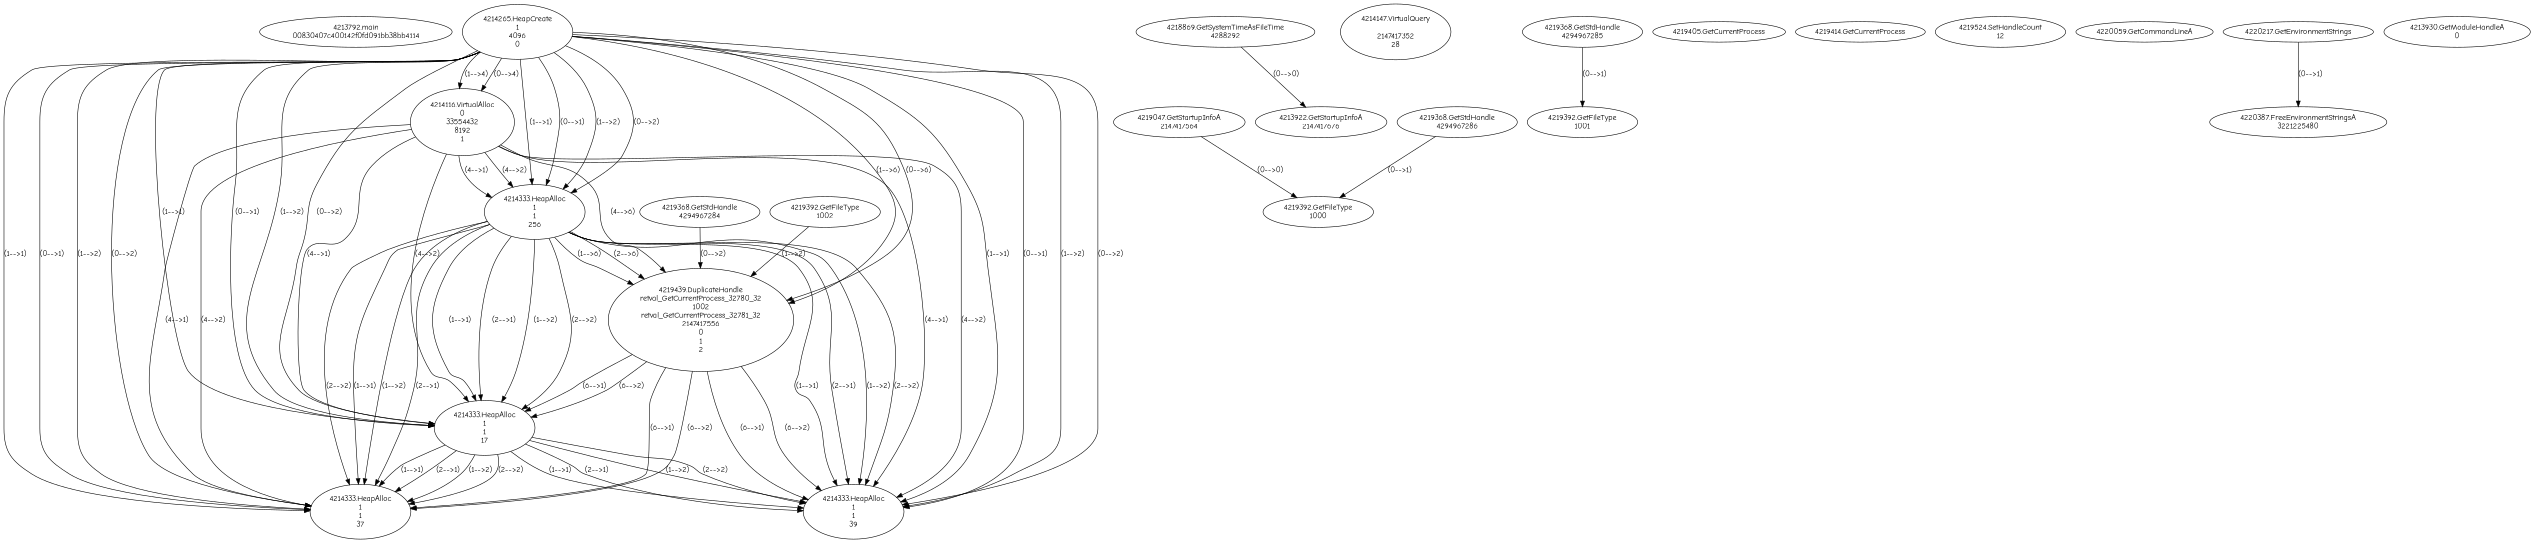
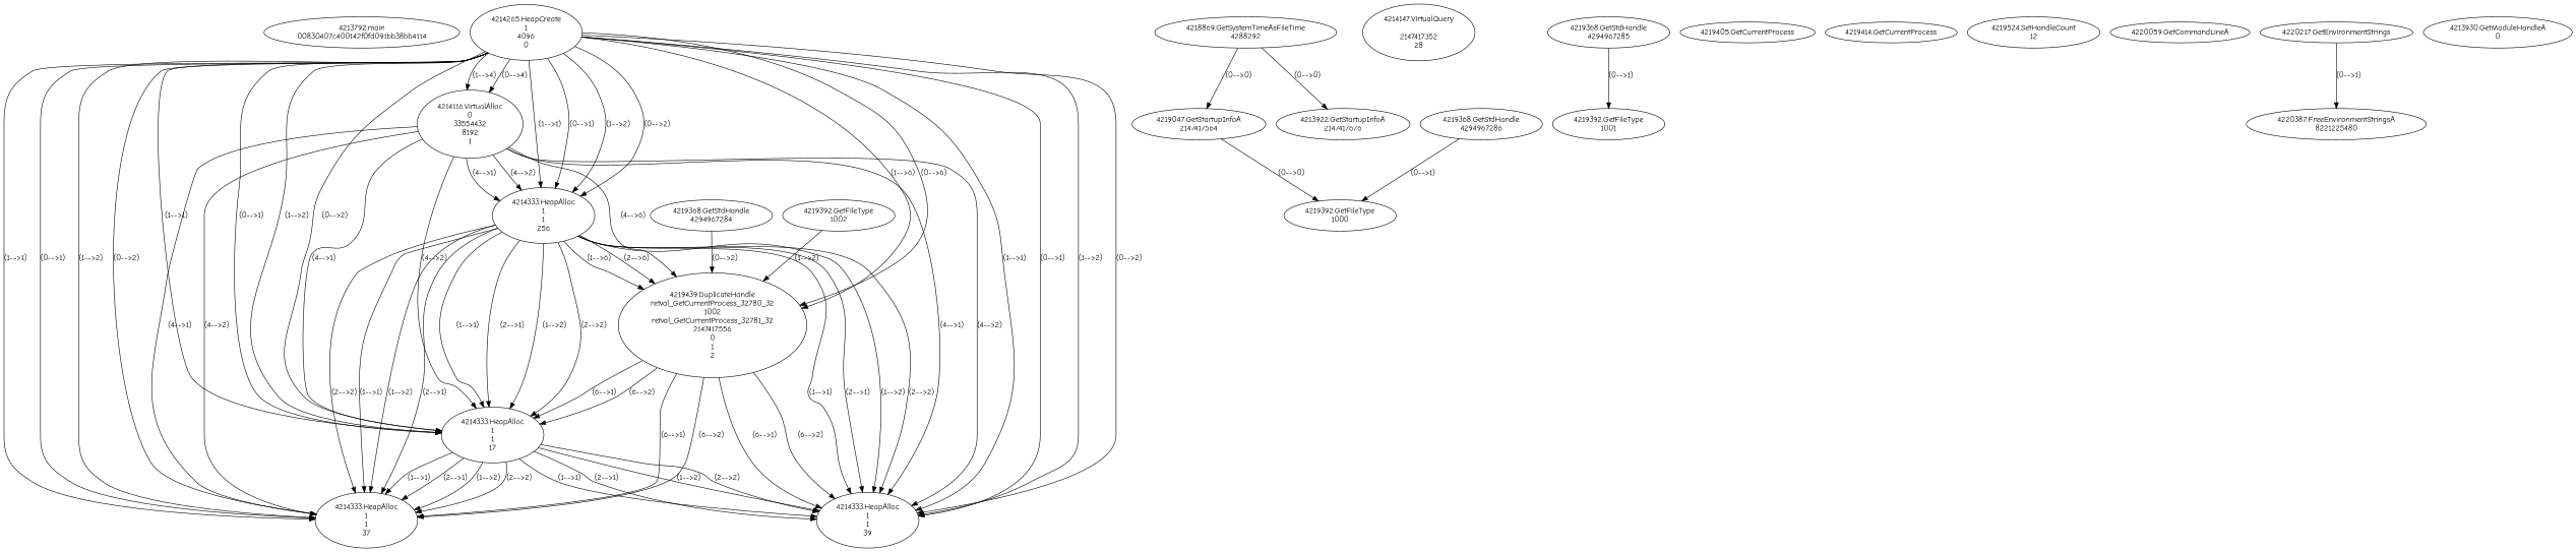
  digraph {
    fontname="Comic Neue"
    node [fontname="Comic Neue"]
    edge [fontname="Comic Neue"]
    n1 [label="4213792.main\n00830407c400142f0fd091bb38bb4114"]
    n2 [label="4214265.HeapCreate\n1\n4096\n0"]
    n3 [label="4214116.VirtualAlloc\n0\n33554432\n8192\n1"]
    n4 [label="4214333.HeapAlloc\n1\n1\n256"]
    n5 [label="4219439.DuplicateHandle\nretval_GetCurrentProcess_32780_32\n1002\nretval_GetCurrentProcess_32781_32\n2147417556\n0\n1\n2"]
    n6 [label="4214333.HeapAlloc\n1\n1\n17"]
    n7 [label="4214333.HeapAlloc\n1\n1\n37"]
    n8 [label="4214333.HeapAlloc\n1\n1\n39"]
    n9 [label="4218869.GetSystemTimeAsFileTime\n4288292"]
    n10 [label="4219047.GetStartupInfoA\n2147417564"]
    n11 [label="4213922.GetStartupInfoA\n2147417676"]
    n12 [label="4219392.GetFileType\n1000"]
    n13 [label="4214147.VirtualQuery\n\n2147417352\n28"]
    n14 [label="4219368.GetStdHandle\n4294967286"]
    n15 [label="4219368.GetStdHandle\n4294967285"]
    n16 [label="4219392.GetFileType\n1001"]
    n17 [label="4219368.GetStdHandle\n4294967284"]
    n18 [label="4219392.GetFileType\n1002"]
    n19 [label="4219405.GetCurrentProcess\n"]
    n20 [label="4219414.GetCurrentProcess\n"]
    n21 [label="4219524.SetHandleCount\n12"]
    n22 [label="4220059.GetCommandLineA\n"]
    n23 [label="4220217.GetEnvironmentStrings\n"]
-   n24 [label="4220387.FreeEnvironmentStringsA\n3221225480"]
+   n24 [label="4220387.FreeEnvironmentStringsA\n8221225480"]
    n25 [label="4213930.GetModuleHandleA\n0"]
    n2 -> n3 [label="(1-->4)"]
    n2 -> n3 [label="(0-->4)"]
    n2 -> n4 [label="(1-->1)"]
    n2 -> n4 [label="(0-->1)"]
    n2 -> n4 [label="(1-->2)"]
    n2 -> n4 [label="(0-->2)"]
    n2 -> n5 [label="(1-->6)"]
    n2 -> n5 [label="(0-->6)"]
    n2 -> n6 [label="(1-->1)"]
    n2 -> n6 [label="(0-->1)"]
    n2 -> n6 [label="(1-->2)"]
    n2 -> n6 [label="(0-->2)"]
    n2 -> n7 [label="(1-->1)"]
    n2 -> n7 [label="(0-->1)"]
    n2 -> n7 [label="(1-->2)"]
    n2 -> n7 [label="(0-->2)"]
    n2 -> n8 [label="(1-->1)"]
    n2 -> n8 [label="(0-->1)"]
    n2 -> n8 [label="(1-->2)"]
    n2 -> n8 [label="(0-->2)"]
    n3 -> n4 [label="(4-->1)"]
    n3 -> n4 [label="(4-->2)"]
    n3 -> n5 [label="(4-->6)"]
    n3 -> n6 [label="(4-->1)"]
    n3 -> n6 [label="(4-->2)"]
    n3 -> n7 [label="(4-->1)"]
    n3 -> n7 [label="(4-->2)"]
    n3 -> n8 [label="(4-->1)"]
    n3 -> n8 [label="(4-->2)"]
    n4 -> n5 [label="(1-->6)"]
    n4 -> n5 [label="(2-->6)"]
    n4 -> n6 [label="(1-->1)"]
    n4 -> n6 [label="(2-->1)"]
    n4 -> n6 [label="(1-->2)"]
    n4 -> n6 [label="(2-->2)"]
    n4 -> n7 [label="(1-->1)"]
    n4 -> n7 [label="(2-->1)"]
    n4 -> n7 [label="(1-->2)"]
    n4 -> n7 [label="(2-->2)"]
    n4 -> n8 [label="(1-->1)"]
    n4 -> n8 [label="(2-->1)"]
    n4 -> n8 [label="(1-->2)"]
    n4 -> n8 [label="(2-->2)"]
    n5 -> n6 [label="(6-->1)"]
    n5 -> n6 [label="(6-->2)"]
    n5 -> n7 [label="(6-->1)"]
    n5 -> n7 [label="(6-->2)"]
    n5 -> n8 [label="(6-->1)"]
    n5 -> n8 [label="(6-->2)"]
    n6 -> n7 [label="(1-->1)"]
    n6 -> n7 [label="(2-->1)"]
    n6 -> n7 [label="(1-->2)"]
    n6 -> n7 [label="(2-->2)"]
    n6 -> n8 [label="(1-->1)"]
    n6 -> n8 [label="(2-->1)"]
    n6 -> n8 [label="(1-->2)"]
    n6 -> n8 [label="(2-->2)"]
+   n9 -> n10 [label="(0-->0)"]
    n9 -> n11 [label="(0-->0)"]
    n10 -> n12 [label="(0-->0)"]
    n14 -> n12 [label="(0-->1)"]
    n15 -> n16 [label="(0-->1)"]
    n17 -> n5 [label="(0-->2)"]
    n18 -> n5 [label="(1-->2)"]
    n23 -> n24 [label="(0-->1)"]
  }
